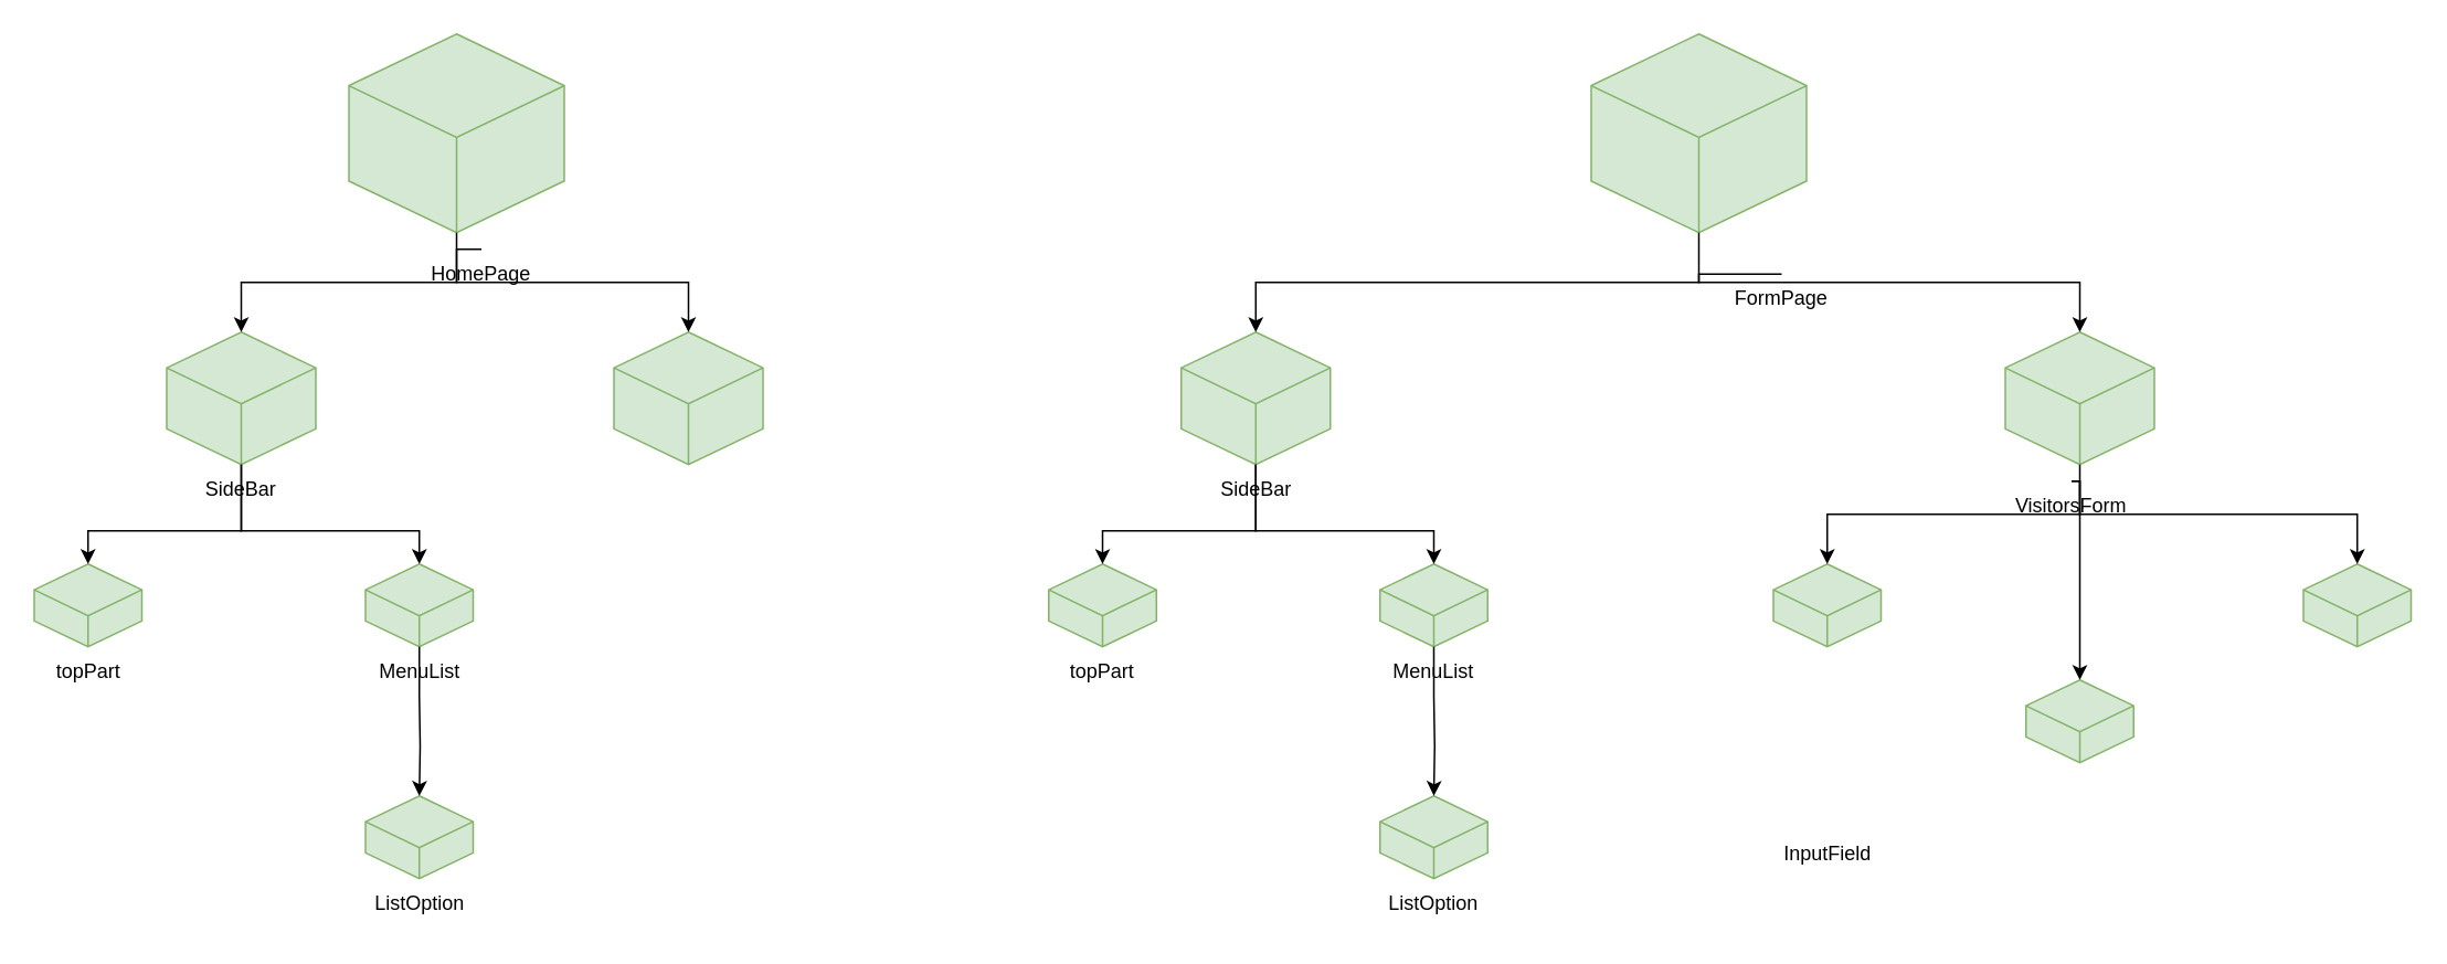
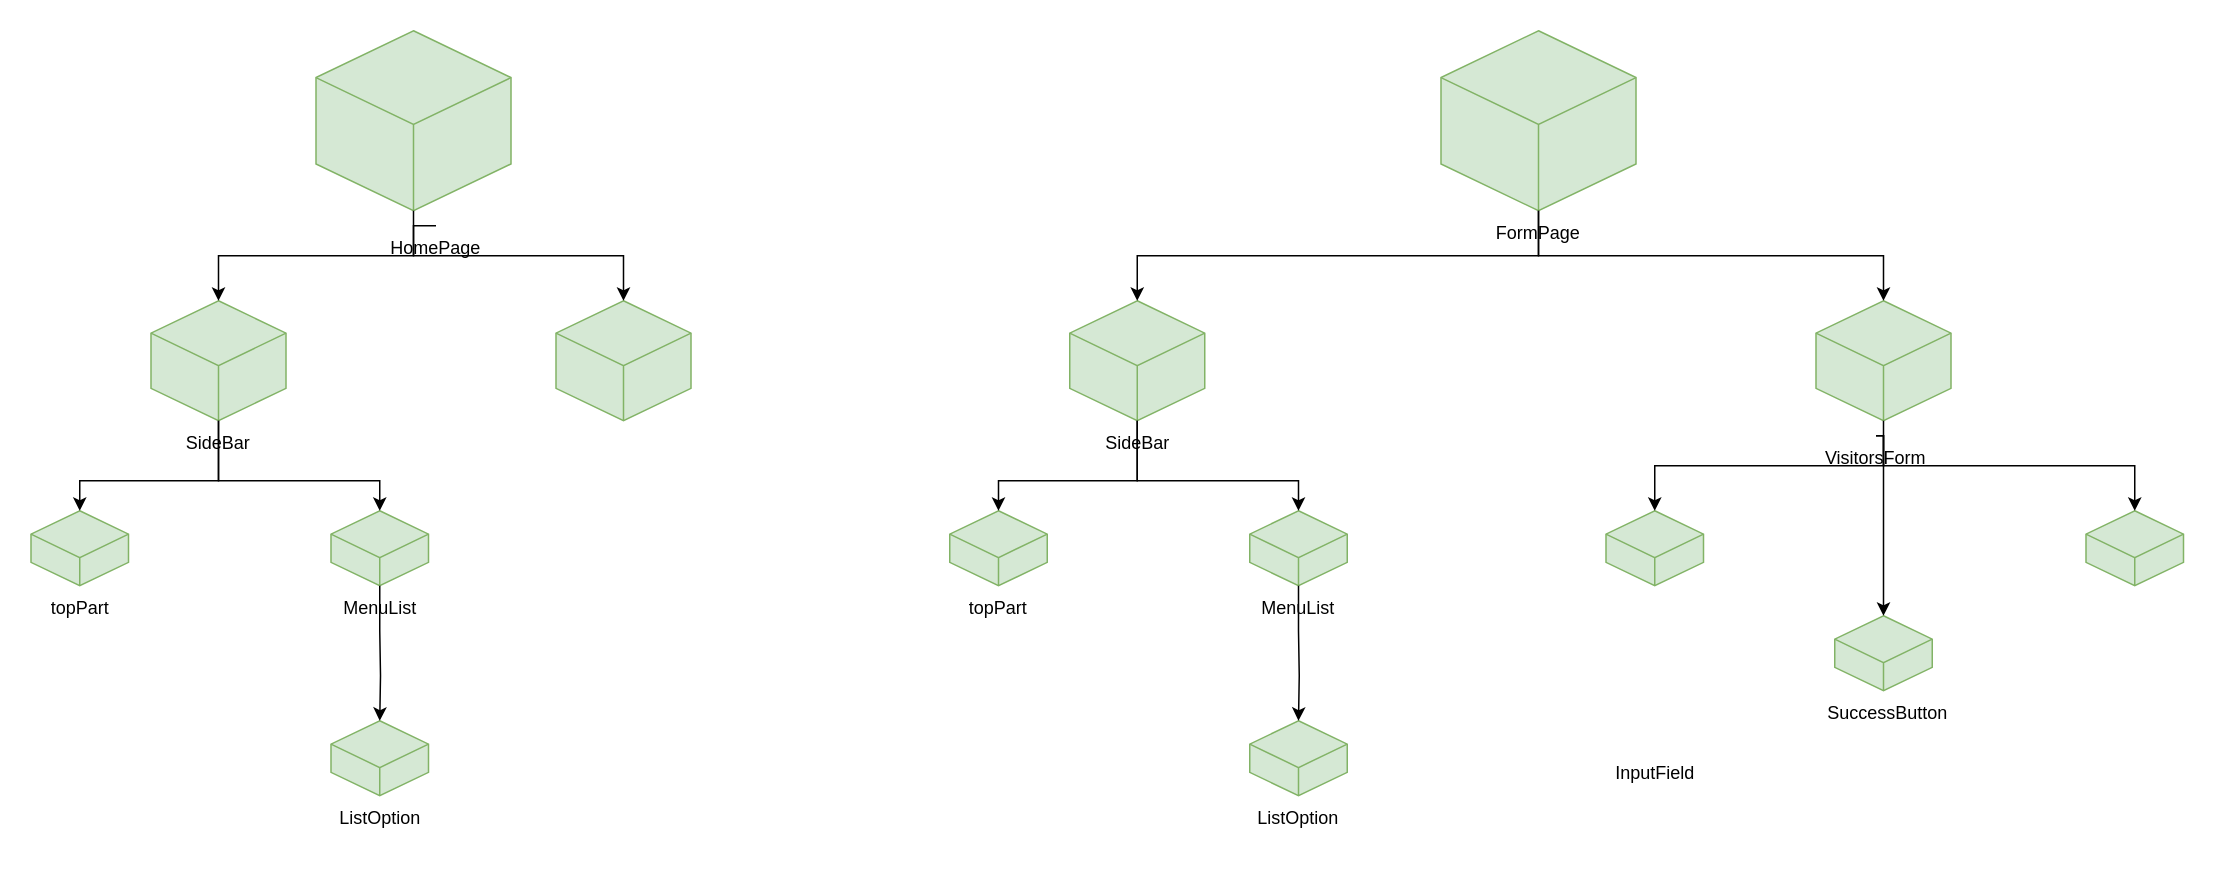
  <mxCell id="0" />
  <mxCell id="1" parent="0" />
  <mxCell id="2" value="" style="html=1;whiteSpace=wrap;shape=isoCube2;backgroundOutline=1;isoAngle=15;fillColor=#d5e8d4;strokeColor=#82b366;" vertex="1" parent="1"><mxGeometry x="210" y="20" width="130" height="120" as="geometry" /></mxCell>
  <mxCell id="3" value="HomePage" style="text;html=1;align=center;verticalAlign=middle;whiteSpace=wrap;rounded=0;" vertex="1" parent="1"><mxGeometry x="260" y="150" width="60" height="30" as="geometry" /></mxCell>
  <mxCell id="4" value="" style="html=1;whiteSpace=wrap;shape=isoCube2;backgroundOutline=1;isoAngle=15;fillColor=#d5e8d4;strokeColor=#82b366;" vertex="1" parent="1"><mxGeometry x="100" y="200" width="90" height="80" as="geometry" /></mxCell>
  <mxCell id="5" value="" style="html=1;whiteSpace=wrap;shape=isoCube2;backgroundOutline=1;isoAngle=15;fillColor=#d5e8d4;strokeColor=#82b366;" vertex="1" parent="1"><mxGeometry x="370" y="200" width="90" height="80" as="geometry" /></mxCell>
  <mxCell id="6" value="SideBar" style="text;html=1;align=center;verticalAlign=middle;whiteSpace=wrap;rounded=0;" vertex="1" parent="1"><mxGeometry x="115" y="280" width="60" height="30" as="geometry" /></mxCell>
  <mxCell id="7" value="" style="html=1;whiteSpace=wrap;shape=isoCube2;backgroundOutline=1;isoAngle=15;fillColor=#d5e8d4;strokeColor=#82b366;" vertex="1" parent="1"><mxGeometry x="220" y="480" width="65" height="50" as="geometry" /></mxCell>
  <mxCell id="8" value="" style="html=1;whiteSpace=wrap;shape=isoCube2;backgroundOutline=1;isoAngle=15;fillColor=#d5e8d4;strokeColor=#82b366;" vertex="1" parent="1"><mxGeometry x="20" y="340" width="65" height="50" as="geometry" /></mxCell>
  <mxCell id="9" value="" style="html=1;whiteSpace=wrap;shape=isoCube2;backgroundOutline=1;isoAngle=15;fillColor=#d5e8d4;strokeColor=#82b366;" vertex="1" parent="1"><mxGeometry x="220" y="340" width="65" height="50" as="geometry" /></mxCell>
  <mxCell id="10" value="ListOption" style="text;html=1;align=center;verticalAlign=middle;whiteSpace=wrap;rounded=0;" vertex="1" parent="1"><mxGeometry x="222.5" y="530" width="60" height="30" as="geometry" /></mxCell>
  <mxCell id="11" value="topPart" style="text;html=1;align=center;verticalAlign=middle;whiteSpace=wrap;rounded=0;" vertex="1" parent="1"><mxGeometry x="22.5" y="390" width="60" height="30" as="geometry" /></mxCell>
  <mxCell id="12" value="MenuList" style="text;html=1;align=center;verticalAlign=middle;whiteSpace=wrap;rounded=0;" vertex="1" parent="1"><mxGeometry x="222.5" y="390" width="60" height="30" as="geometry" /></mxCell>
  <mxCell id="13" style="edgeStyle=orthogonalEdgeStyle;rounded=0;orthogonalLoop=1;jettySize=auto;html=1;exitX=0.5;exitY=1;exitDx=0;exitDy=0;exitPerimeter=0;entryX=0.5;entryY=0;entryDx=0;entryDy=0;entryPerimeter=0;" edge="1" parent="1" source="2" target="4"><mxGeometry relative="1" as="geometry" /></mxCell>
  <mxCell id="14" style="edgeStyle=orthogonalEdgeStyle;rounded=0;orthogonalLoop=1;jettySize=auto;html=1;exitX=0.5;exitY=0;exitDx=0;exitDy=0;entryX=0.5;entryY=0;entryDx=0;entryDy=0;entryPerimeter=0;" edge="1" parent="1" source="3" target="5"><mxGeometry relative="1" as="geometry"><Array as="points"><mxPoint x="275" y="170" /><mxPoint x="415" y="170" /></Array></mxGeometry></mxCell>
  <mxCell id="15" style="edgeStyle=orthogonalEdgeStyle;rounded=0;orthogonalLoop=1;jettySize=auto;html=1;exitX=0.5;exitY=0;exitDx=0;exitDy=0;entryX=0.5;entryY=0;entryDx=0;entryDy=0;entryPerimeter=0;" edge="1" parent="1" source="6" target="8"><mxGeometry relative="1" as="geometry"><Array as="points"><mxPoint x="145" y="320" /><mxPoint x="53" y="320" /></Array></mxGeometry></mxCell>
  <mxCell id="16" style="edgeStyle=orthogonalEdgeStyle;rounded=0;orthogonalLoop=1;jettySize=auto;html=1;exitX=0.5;exitY=0;exitDx=0;exitDy=0;entryX=0.5;entryY=0;entryDx=0;entryDy=0;entryPerimeter=0;" edge="1" parent="1" source="6" target="9"><mxGeometry relative="1" as="geometry"><Array as="points"><mxPoint x="145" y="320" /><mxPoint x="253" y="320" /></Array></mxGeometry></mxCell>
  <mxCell id="17" style="edgeStyle=orthogonalEdgeStyle;rounded=0;orthogonalLoop=1;jettySize=auto;html=1;exitX=0.5;exitY=0;exitDx=0;exitDy=0;entryX=0.5;entryY=0;entryDx=0;entryDy=0;entryPerimeter=0;" edge="1" parent="1" source="12" target="7"><mxGeometry relative="1" as="geometry"><Array as="points"><mxPoint x="253" y="420" /><mxPoint x="253" y="420" /><mxPoint x="253" y="450" /><mxPoint x="253" y="450" /></Array></mxGeometry></mxCell>
  <mxCell id="18" value="" style="html=1;whiteSpace=wrap;shape=isoCube2;backgroundOutline=1;isoAngle=15;fillColor=#d5e8d4;strokeColor=#82b366;" vertex="1" parent="1"><mxGeometry x="960" y="20" width="130" height="120" as="geometry" /></mxCell>
- <mxCell id="19" value="FormPage" style="text;html=1;align=center;verticalAlign=middle;whiteSpace=wrap;rounded=0;" vertex="1" parent="1"><mxGeometry x="1045" y="165" width="60" height="30" as="geometry" /></mxCell>
+ <mxCell id="19" value="FormPage" style="text;html=1;align=center;verticalAlign=middle;whiteSpace=wrap;rounded=0;" vertex="1" parent="1"><mxGeometry x="995" y="140" width="60" height="30" as="geometry" /></mxCell>
  <mxCell id="20" value="" style="html=1;whiteSpace=wrap;shape=isoCube2;backgroundOutline=1;isoAngle=15;fillColor=#d5e8d4;strokeColor=#82b366;" vertex="1" parent="1"><mxGeometry x="712.5" y="200" width="90" height="80" as="geometry" /></mxCell>
  <mxCell id="21" value="SideBar" style="text;html=1;align=center;verticalAlign=middle;whiteSpace=wrap;rounded=0;" vertex="1" parent="1"><mxGeometry x="727.5" y="280" width="60" height="30" as="geometry" /></mxCell>
  <mxCell id="22" value="" style="html=1;whiteSpace=wrap;shape=isoCube2;backgroundOutline=1;isoAngle=15;fillColor=#d5e8d4;strokeColor=#82b366;" vertex="1" parent="1"><mxGeometry x="832.5" y="480" width="65" height="50" as="geometry" /></mxCell>
  <mxCell id="23" value="" style="html=1;whiteSpace=wrap;shape=isoCube2;backgroundOutline=1;isoAngle=15;fillColor=#d5e8d4;strokeColor=#82b366;" vertex="1" parent="1"><mxGeometry x="632.5" y="340" width="65" height="50" as="geometry" /></mxCell>
  <mxCell id="24" value="" style="html=1;whiteSpace=wrap;shape=isoCube2;backgroundOutline=1;isoAngle=15;fillColor=#d5e8d4;strokeColor=#82b366;" vertex="1" parent="1"><mxGeometry x="832.5" y="340" width="65" height="50" as="geometry" /></mxCell>
  <mxCell id="25" value="ListOption" style="text;html=1;align=center;verticalAlign=middle;whiteSpace=wrap;rounded=0;" vertex="1" parent="1"><mxGeometry x="835" y="530" width="60" height="30" as="geometry" /></mxCell>
  <mxCell id="26" value="topPart" style="text;html=1;align=center;verticalAlign=middle;whiteSpace=wrap;rounded=0;" vertex="1" parent="1"><mxGeometry x="635" y="390" width="60" height="30" as="geometry" /></mxCell>
  <mxCell id="27" value="MenuList" style="text;html=1;align=center;verticalAlign=middle;whiteSpace=wrap;rounded=0;" vertex="1" parent="1"><mxGeometry x="835" y="390" width="60" height="30" as="geometry" /></mxCell>
  <mxCell id="28" style="edgeStyle=orthogonalEdgeStyle;rounded=0;orthogonalLoop=1;jettySize=auto;html=1;exitX=0.5;exitY=0;exitDx=0;exitDy=0;entryX=0.5;entryY=0;entryDx=0;entryDy=0;entryPerimeter=0;" edge="1" parent="1" source="21" target="23"><mxGeometry relative="1" as="geometry"><Array as="points"><mxPoint x="757.5" y="320" /><mxPoint x="665.5" y="320" /></Array></mxGeometry></mxCell>
  <mxCell id="29" style="edgeStyle=orthogonalEdgeStyle;rounded=0;orthogonalLoop=1;jettySize=auto;html=1;exitX=0.5;exitY=0;exitDx=0;exitDy=0;entryX=0.5;entryY=0;entryDx=0;entryDy=0;entryPerimeter=0;" edge="1" parent="1" source="21" target="24"><mxGeometry relative="1" as="geometry"><Array as="points"><mxPoint x="757.5" y="320" /><mxPoint x="865.5" y="320" /></Array></mxGeometry></mxCell>
  <mxCell id="30" style="edgeStyle=orthogonalEdgeStyle;rounded=0;orthogonalLoop=1;jettySize=auto;html=1;exitX=0.5;exitY=0;exitDx=0;exitDy=0;entryX=0.5;entryY=0;entryDx=0;entryDy=0;entryPerimeter=0;" edge="1" parent="1" source="27" target="22"><mxGeometry relative="1" as="geometry"><Array as="points"><mxPoint x="865.5" y="420" /><mxPoint x="865.5" y="420" /><mxPoint x="865.5" y="450" /><mxPoint x="865.5" y="450" /></Array></mxGeometry></mxCell>
  <mxCell id="31" value="" style="html=1;whiteSpace=wrap;shape=isoCube2;backgroundOutline=1;isoAngle=15;fillColor=#d5e8d4;strokeColor=#82b366;" vertex="1" parent="1"><mxGeometry x="1070" y="340" width="65" height="50" as="geometry" /></mxCell>
  <mxCell id="32" value="InputField" style="text;html=1;align=center;verticalAlign=middle;whiteSpace=wrap;rounded=0;" vertex="1" parent="1"><mxGeometry x="1072.5" y="500" width="60" height="30" as="geometry" /></mxCell>
  <mxCell id="33" value="" style="html=1;whiteSpace=wrap;shape=isoCube2;backgroundOutline=1;isoAngle=15;fillColor=#d5e8d4;strokeColor=#82b366;" vertex="1" parent="1"><mxGeometry x="1210" y="200" width="90" height="80" as="geometry" /></mxCell>
  <mxCell id="34" value="VisitorsForm" style="text;html=1;align=center;verticalAlign=middle;whiteSpace=wrap;rounded=0;" vertex="1" parent="1"><mxGeometry x="1220" y="290" width="60" height="30" as="geometry" /></mxCell>
  <mxCell id="35" value="" style="html=1;whiteSpace=wrap;shape=isoCube2;backgroundOutline=1;isoAngle=15;fillColor=#d5e8d4;strokeColor=#82b366;" vertex="1" parent="1"><mxGeometry x="1222.5" y="410" width="65" height="50" as="geometry" /></mxCell>
+ <mxCell id="36" value="SuccessButton" style="text;html=1;align=center;verticalAlign=middle;whiteSpace=wrap;rounded=0;" vertex="1" parent="1"><mxGeometry x="1227.5" y="460" width="60" height="30" as="geometry" /></mxCell>
  <mxCell id="37" value="" style="html=1;whiteSpace=wrap;shape=isoCube2;backgroundOutline=1;isoAngle=15;fillColor=#d5e8d4;strokeColor=#82b366;" vertex="1" parent="1"><mxGeometry x="1390" y="340" width="65" height="50" as="geometry" /></mxCell>
  <mxCell id="38" style="edgeStyle=orthogonalEdgeStyle;rounded=0;orthogonalLoop=1;jettySize=auto;html=1;exitX=0.5;exitY=1;exitDx=0;exitDy=0;exitPerimeter=0;entryX=0.5;entryY=0;entryDx=0;entryDy=0;entryPerimeter=0;" edge="1" parent="1" source="33" target="31"><mxGeometry relative="1" as="geometry" /></mxCell>
  <mxCell id="39" style="edgeStyle=orthogonalEdgeStyle;rounded=0;orthogonalLoop=1;jettySize=auto;html=1;exitX=0.5;exitY=0;exitDx=0;exitDy=0;entryX=0.5;entryY=0;entryDx=0;entryDy=0;entryPerimeter=0;" edge="1" parent="1" source="34" target="35"><mxGeometry relative="1" as="geometry"><Array as="points"><mxPoint x="1255" y="390" /><mxPoint x="1255" y="390" /></Array></mxGeometry></mxCell>
  <mxCell id="40" style="edgeStyle=orthogonalEdgeStyle;rounded=0;orthogonalLoop=1;jettySize=auto;html=1;exitX=0.5;exitY=0;exitDx=0;exitDy=0;entryX=0.5;entryY=0;entryDx=0;entryDy=0;entryPerimeter=0;" edge="1" parent="1" source="34" target="37"><mxGeometry relative="1" as="geometry"><Array as="points"><mxPoint x="1255" y="310" /><mxPoint x="1423" y="310" /></Array></mxGeometry></mxCell>
  <mxCell id="41" style="edgeStyle=orthogonalEdgeStyle;rounded=0;orthogonalLoop=1;jettySize=auto;html=1;exitX=0.5;exitY=1;exitDx=0;exitDy=0;exitPerimeter=0;entryX=0.5;entryY=0;entryDx=0;entryDy=0;entryPerimeter=0;" edge="1" parent="1" source="18" target="20"><mxGeometry relative="1" as="geometry" /></mxCell>
  <mxCell id="42" style="edgeStyle=orthogonalEdgeStyle;rounded=0;orthogonalLoop=1;jettySize=auto;html=1;exitX=0.5;exitY=0;exitDx=0;exitDy=0;entryX=0.5;entryY=0;entryDx=0;entryDy=0;entryPerimeter=0;" edge="1" parent="1" source="19" target="33"><mxGeometry relative="1" as="geometry"><Array as="points"><mxPoint x="1025" y="170" /><mxPoint x="1255" y="170" /></Array></mxGeometry></mxCell>
